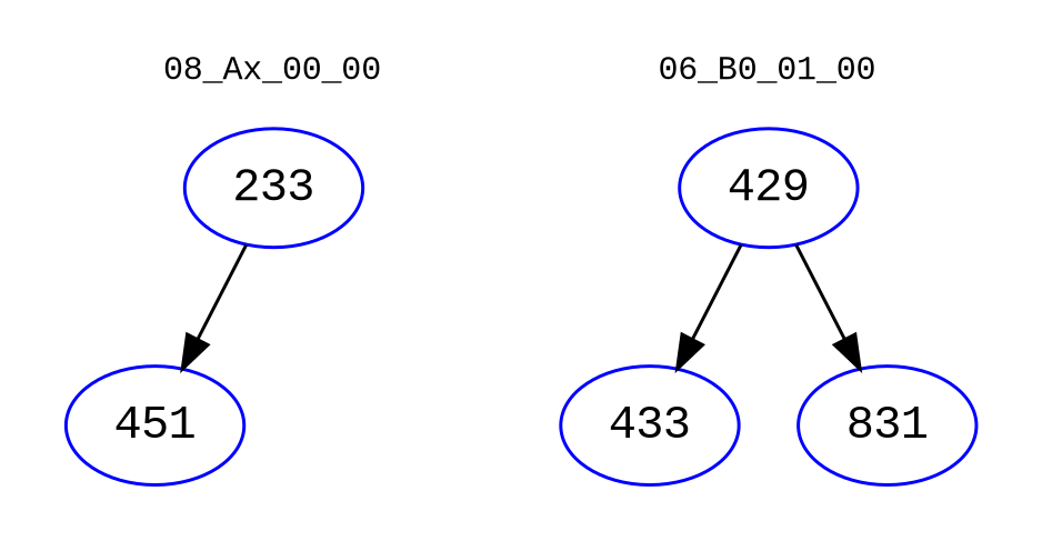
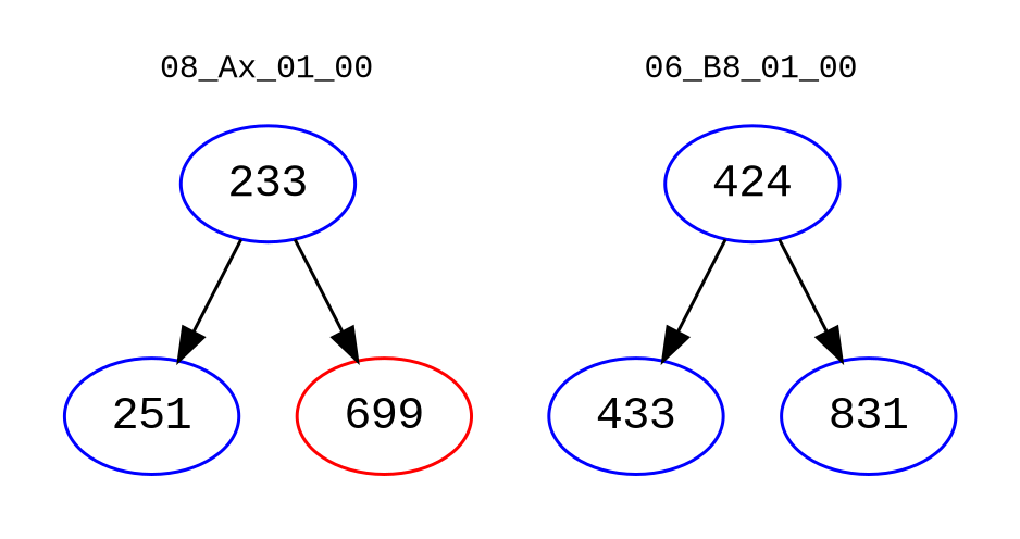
  digraph {
    fontname="Liberation Mono"
    node [color=blue fontname="Liberation Mono"]
    edge [color=black fontname="Liberation Mono"]
    n1 [label=233]
-   n2 [label=451]
-   n4 [label=429]
+   n2 [label=251]
+   n3 [color=red label=699]
+   n4 [label=424]
    n5 [label=433]
    n6 [label=831]
    subgraph cluster_1 {
      color=white
      fontsize=10
-     label="08_Ax_00_00"
+     label="08_Ax_01_00"
      n1
      n2
+     n3
    }
    subgraph cluster_2 {
      color=white
      fontsize=10
-     label="06_B0_01_00"
+     label="06_B8_01_00"
      n4
      n5
      n6
    }
    n1 -> n2
+   n1 -> n3
    n4 -> n5
    n4 -> n6
  }
